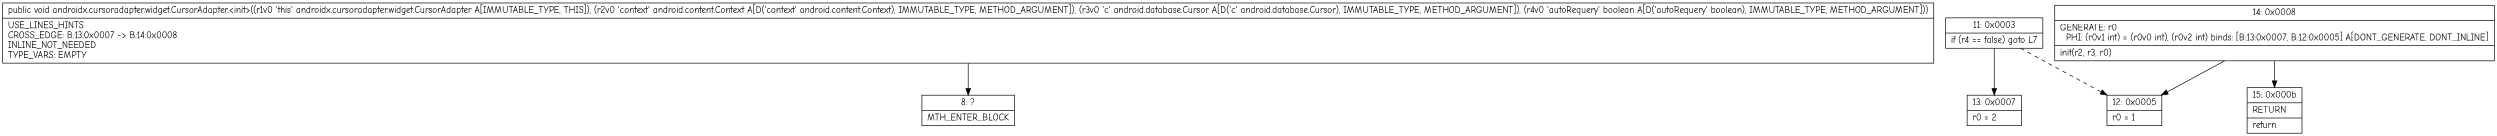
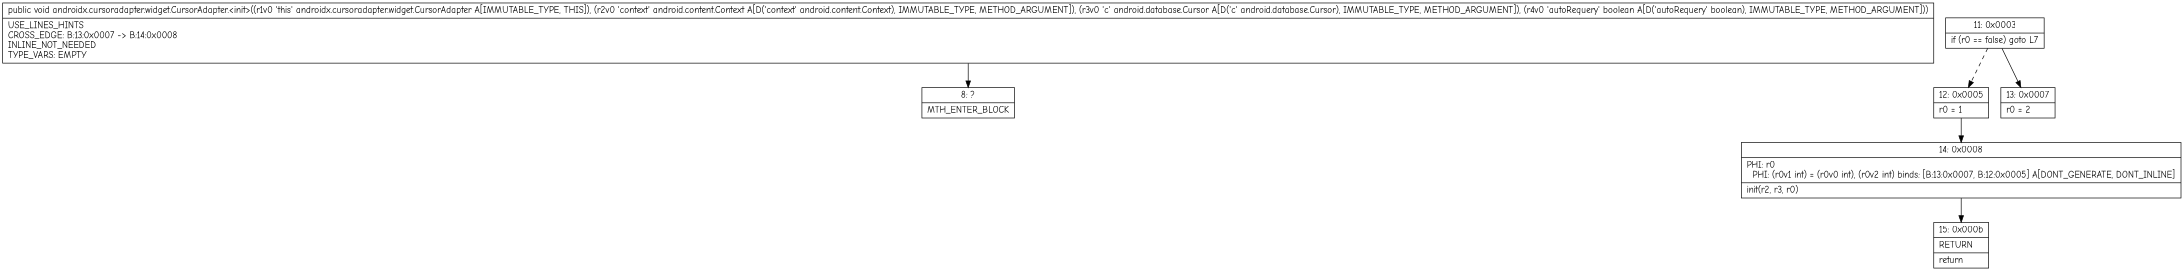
  digraph {
    fontname="Comic Neue"
    node [fontname="Comic Neue" shape=record]
    edge [fontname="Comic Neue"]
    n1 [label="{8\:\ ?|MTH_ENTER_BLOCK\l}"]
-   n2 [label="{11\:\ 0x0003|if (r4 == false) goto L7\l}"]
+   n2 [label="{11\:\ 0x0003|if (r0 == false) goto L7\l}"]
    n3 [label="{12\:\ 0x0005|r0 = 1\l}"]
    n4 [label="{13\:\ 0x0007|r0 = 2\l}"]
-   n5 [label="{14\:\ 0x0008|GENERATE: r0 \l  PHI: (r0v1 int) = (r0v0 int), (r0v2 int) binds: [B:13:0x0007, B:12:0x0005] A[DONT_GENERATE, DONT_INLINE]\l|init(r2, r3, r0)\l}"]
+   n5 [label="{14\:\ 0x0008|PHI: r0 \l  PHI: (r0v1 int) = (r0v0 int), (r0v2 int) binds: [B:13:0x0007, B:12:0x0005] A[DONT_GENERATE, DONT_INLINE]\l|init(r2, r3, r0)\l}"]
    n6 [label="{15\:\ 0x000b|RETURN\l|return\l}"]
    n7 [label="{public void androidx.cursoradapter.widget.CursorAdapter.\<init\>((r1v0 'this' androidx.cursoradapter.widget.CursorAdapter A[IMMUTABLE_TYPE, THIS]), (r2v0 'context' android.content.Context A[D('context' android.content.Context), IMMUTABLE_TYPE, METHOD_ARGUMENT]), (r3v0 'c' android.database.Cursor A[D('c' android.database.Cursor), IMMUTABLE_TYPE, METHOD_ARGUMENT]), (r4v0 'autoRequery' boolean A[D('autoRequery' boolean), IMMUTABLE_TYPE, METHOD_ARGUMENT]))  | USE_LINES_HINTS\lCROSS_EDGE: B:13:0x0007 \-\> B:14:0x0008\lINLINE_NOT_NEEDED\lTYPE_VARS: EMPTY\l}"]
    n2 -> n3 [style=dashed]
    n2 -> n4
-   n5 -> n3
+   n3 -> n5
    n5 -> n6
    n7 -> n1
  }
